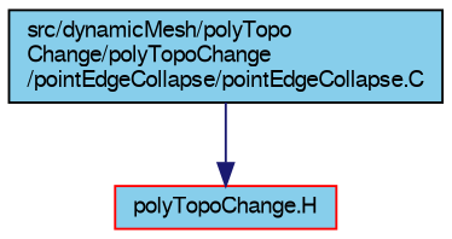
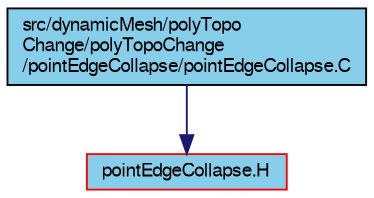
  digraph {
    node [fillcolor=skyblue fontname=FreeSans fontsize=10 shape=record style=filled]
    n1 [color=black fontcolor=black height=0.2 label="src/dynamicMesh/polyTopo\lChange/polyTopoChange\l/pointEdgeCollapse/pointEdgeCollapse.C" width=0.4]
-   n2 [color=red height=0.2 label="polyTopoChange.H" width=0.4]
+   n2 [color=red height=0.2 label="pointEdgeCollapse.H" width=0.4]
    n1 -> n2 [color=midnightblue fontname=FreeSans fontsize=10 labelfontname=FreeSans labelfontsize=10 style=solid]
  }
